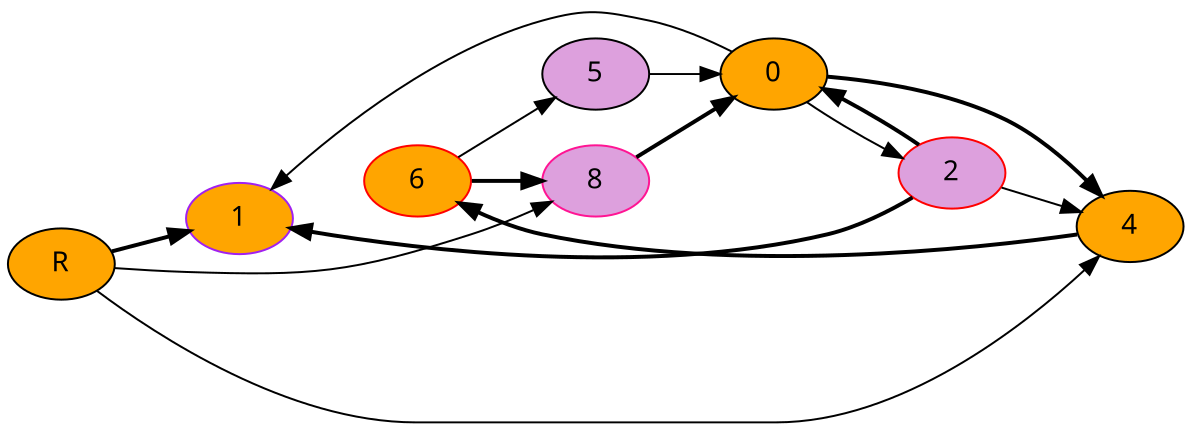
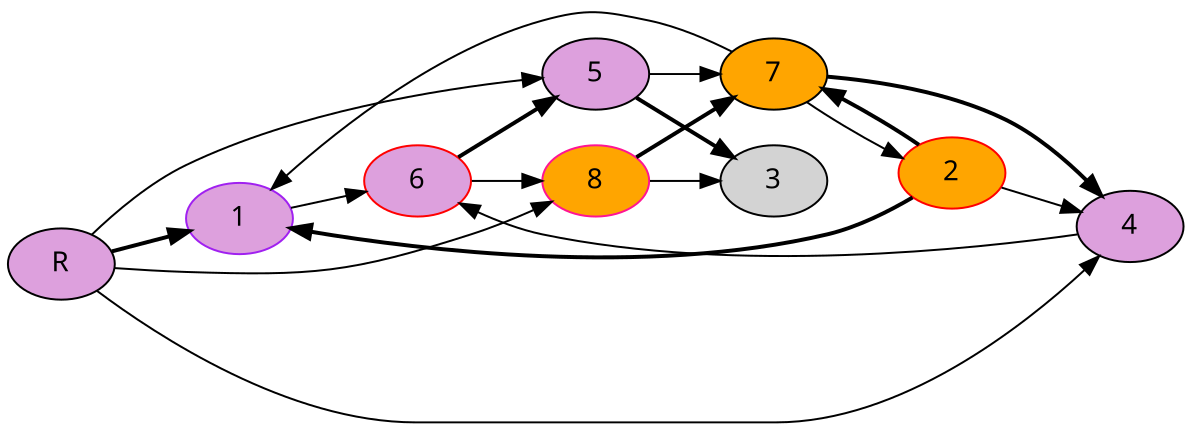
  digraph {
    fontname="Noto Sans"
    rankdir=LR
    node [color=black fillcolor=orange fontname="Noto Sans" style=filled]
    edge [fontname="Noto Sans" style=solid]
-   1 [color=purple]
-   6 [color=red]
+   1 [color=purple fillcolor=plum]
+   6 [color=red fillcolor=plum]
    5 [fillcolor=plum]
-   8 [color=deeppink fillcolor=plum]
-   2 [color=red fillcolor=plum]
-   4
-   7 [label=0]
-   R
-   6 -> 5
-   6 -> 8 [style=bold]
+   8 [color=deeppink]
+   2 [color=red]
+   4 [fillcolor=plum]
+   7
+   3 [fillcolor=lightgrey]
+   R [fillcolor=plum]
+   1 -> 6
+   6 -> 5 [style=bold]
+   6 -> 8
    5 -> 7
+   5 -> 3 [style=bold]
    8 -> 7 [style=bold]
+   8 -> 3
    2 -> 1 [style=bold]
    2 -> 4
    2 -> 7 [style=bold]
-   4 -> 6 [style=bold]
+   4 -> 6
    7 -> 1
    7 -> 2
    7 -> 4 [style=bold]
    R -> 1 [style=bold]
+   R -> 5
    R -> 8
    R -> 4
  }
